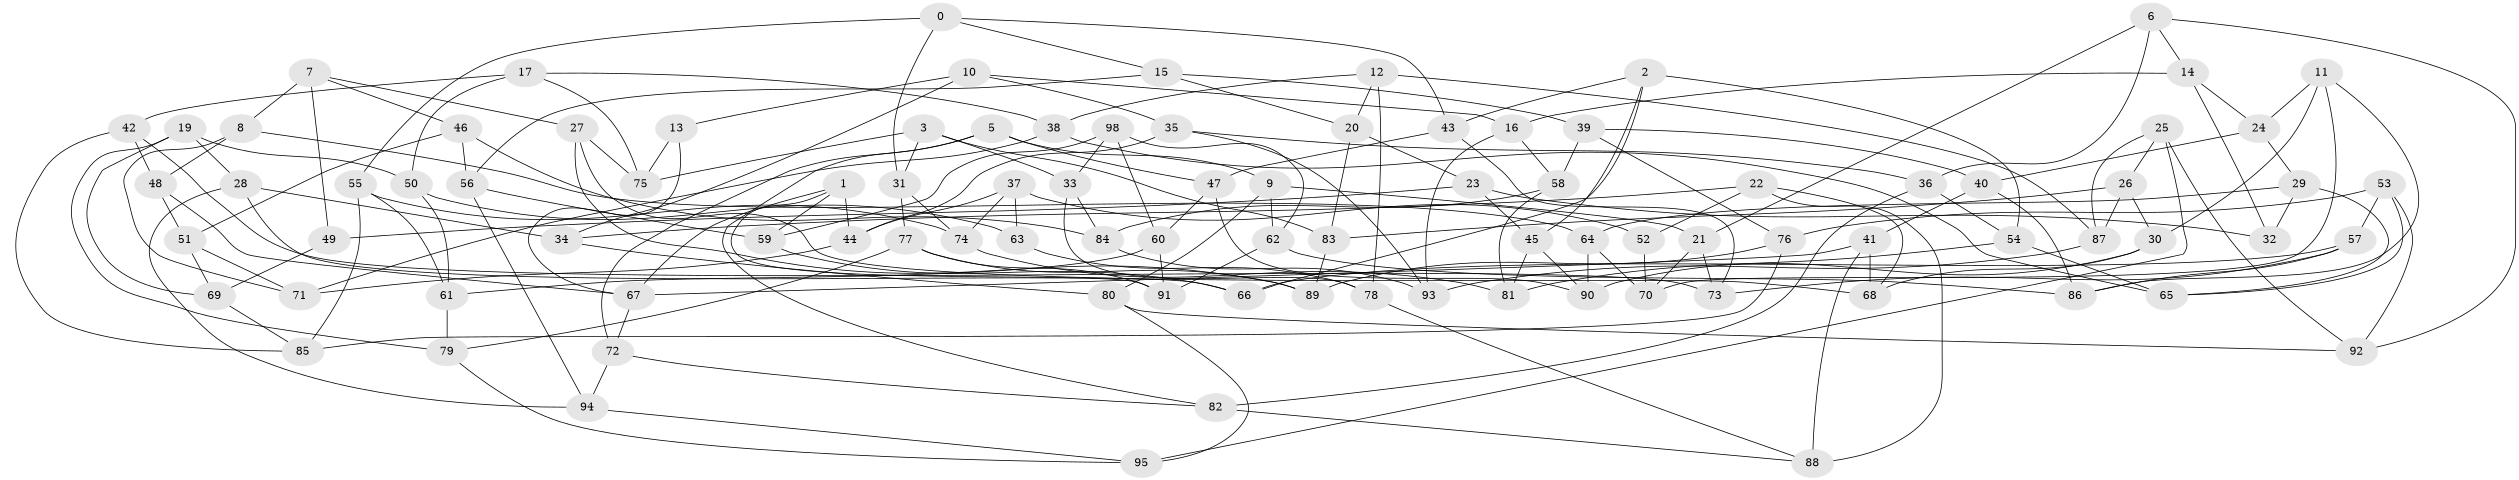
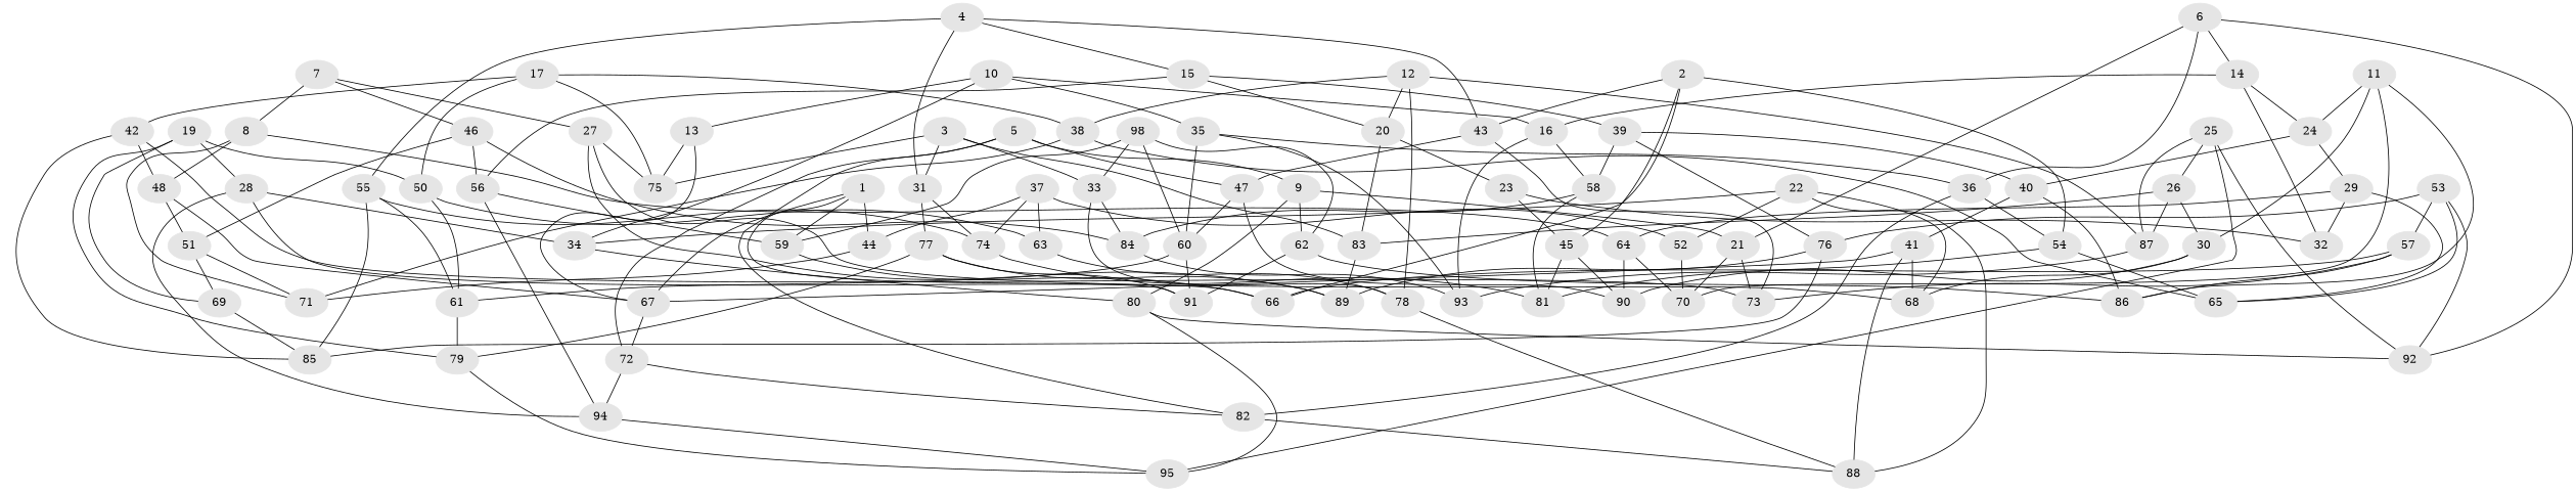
  graph {
    node [color=gray90 style=filled]
    1
    44
    59
    91
    67
    13
    75
    71
    66
    2
    43
    45
    54
    47
    73
    90
    81
    65
    3
    31
    33
    83
    74
    77
    78
    84
    89
-   4 [label=0]
+   4
    15
    55
    20
    39
    56
    85
    61
    5
    9
    72
    82
    21
    62
    80
    60
    94
    88
    6
    14
    36
    92
    16
    24
    32
    70
    7
    8
    27
    46
-   49
    48
    64
    68
    51
    69
    86
    95
    10
    34
    35
    58
    93
    11
    30
    29
    40
    12
    38
    87
    23
    76
    17
    42
    50
    63
    n84 [label=98]
    19
    28
    79
    22
    52
    41
    25
    26
    37
    53
    57
    1 -- 44
    1 -- 59
    1 -- 91
    1 -- 67
    44 -- 71
    59 -- 66
    67 -- 72
    13 -- 67
    13 -- 75
    2 -- 66
    2 -- 43
    2 -- 45
    2 -- 54
    43 -- 47
    43 -- 73
    45 -- 90
    45 -- 81
    54 -- 81
    54 -- 65
    47 -- 90
    47 -- 60
    3 -- 75
    3 -- 31
    3 -- 33
    3 -- 83
    31 -- 74
    31 -- 77
    33 -- 78
    33 -- 84
    83 -- 89
    74 -- 81
    77 -- 91
    77 -- 89
    77 -- 79
    78 -- 88
    84 -- 93
    4 -- 43
    4 -- 31
    4 -- 15
    4 -- 55
    15 -- 20
    15 -- 39
    15 -- 56
    55 -- 74
    55 -- 85
    55 -- 61
    20 -- 83
    20 -- 23
    39 -- 58
    39 -- 40
    39 -- 76
    56 -- 59
    56 -- 94
    61 -- 79
    5 -- 47
    5 -- 9
    5 -- 72
    5 -- 82
    9 -- 21
    9 -- 62
    9 -- 80
    72 -- 82
    72 -- 94
    82 -- 88
    21 -- 73
    21 -- 70
    62 -- 91
    62 -- 86
    80 -- 92
    80 -- 95
    60 -- 91
    60 -- 61
    94 -- 95
    6 -- 21
    6 -- 14
    6 -- 36
    6 -- 92
    14 -- 16
    14 -- 24
    14 -- 32
    36 -- 54
    36 -- 82
    16 -- 58
    16 -- 93
    24 -- 29
    24 -- 40
    7 -- 8
    7 -- 27
    7 -- 46
-   7 -- 49
    8 -- 71
    8 -- 48
    8 -- 64
    27 -- 75
    27 -- 89
    27 -- 68
    46 -- 84
    46 -- 56
    46 -- 51
-   49 -- 69
    48 -- 67
    48 -- 51
    64 -- 90
    64 -- 70
    51 -- 71
    51 -- 69
    69 -- 85
    10 -- 13
    10 -- 16
    10 -- 34
    10 -- 35
    34 -- 80
-   35 -- 44
+   35 -- 60
    35 -- 36
    35 -- 93
    58 -- 81
    58 -- 84
    11 -- 24
    11 -- 70
    11 -- 86
    11 -- 30
    30 -- 90
    30 -- 68
    29 -- 65
    29 -- 32
    29 -- 64
    40 -- 86
    40 -- 41
    12 -- 78
    12 -- 20
    12 -- 38
    12 -- 87
    38 -- 71
    38 -- 65
    87 -- 93
    23 -- 45
    23 -- 32
-   23 -- 49
    76 -- 89
    76 -- 85
    17 -- 75
    17 -- 38
    17 -- 42
    17 -- 50
    42 -- 73
    42 -- 85
    42 -- 48
    50 -- 61
    50 -- 63
    63 -- 78
    n84 -- 59
    n84 -- 33
    n84 -- 62
    n84 -- 60
    19 -- 69
    19 -- 50
    19 -- 28
    19 -- 79
    28 -- 66
    28 -- 94
    28 -- 34
    79 -- 95
    22 -- 88
    22 -- 68
    22 -- 34
    22 -- 52
    52 -- 70
    41 -- 67
    41 -- 88
    41 -- 68
    25 -- 92
    25 -- 95
    25 -- 87
    25 -- 26
    26 -- 83
    26 -- 30
    26 -- 87
    37 -- 44
    37 -- 74
    37 -- 63
    37 -- 52
    53 -- 65
    53 -- 92
    53 -- 76
    53 -- 57
    57 -- 66
    57 -- 73
    57 -- 86
  }
